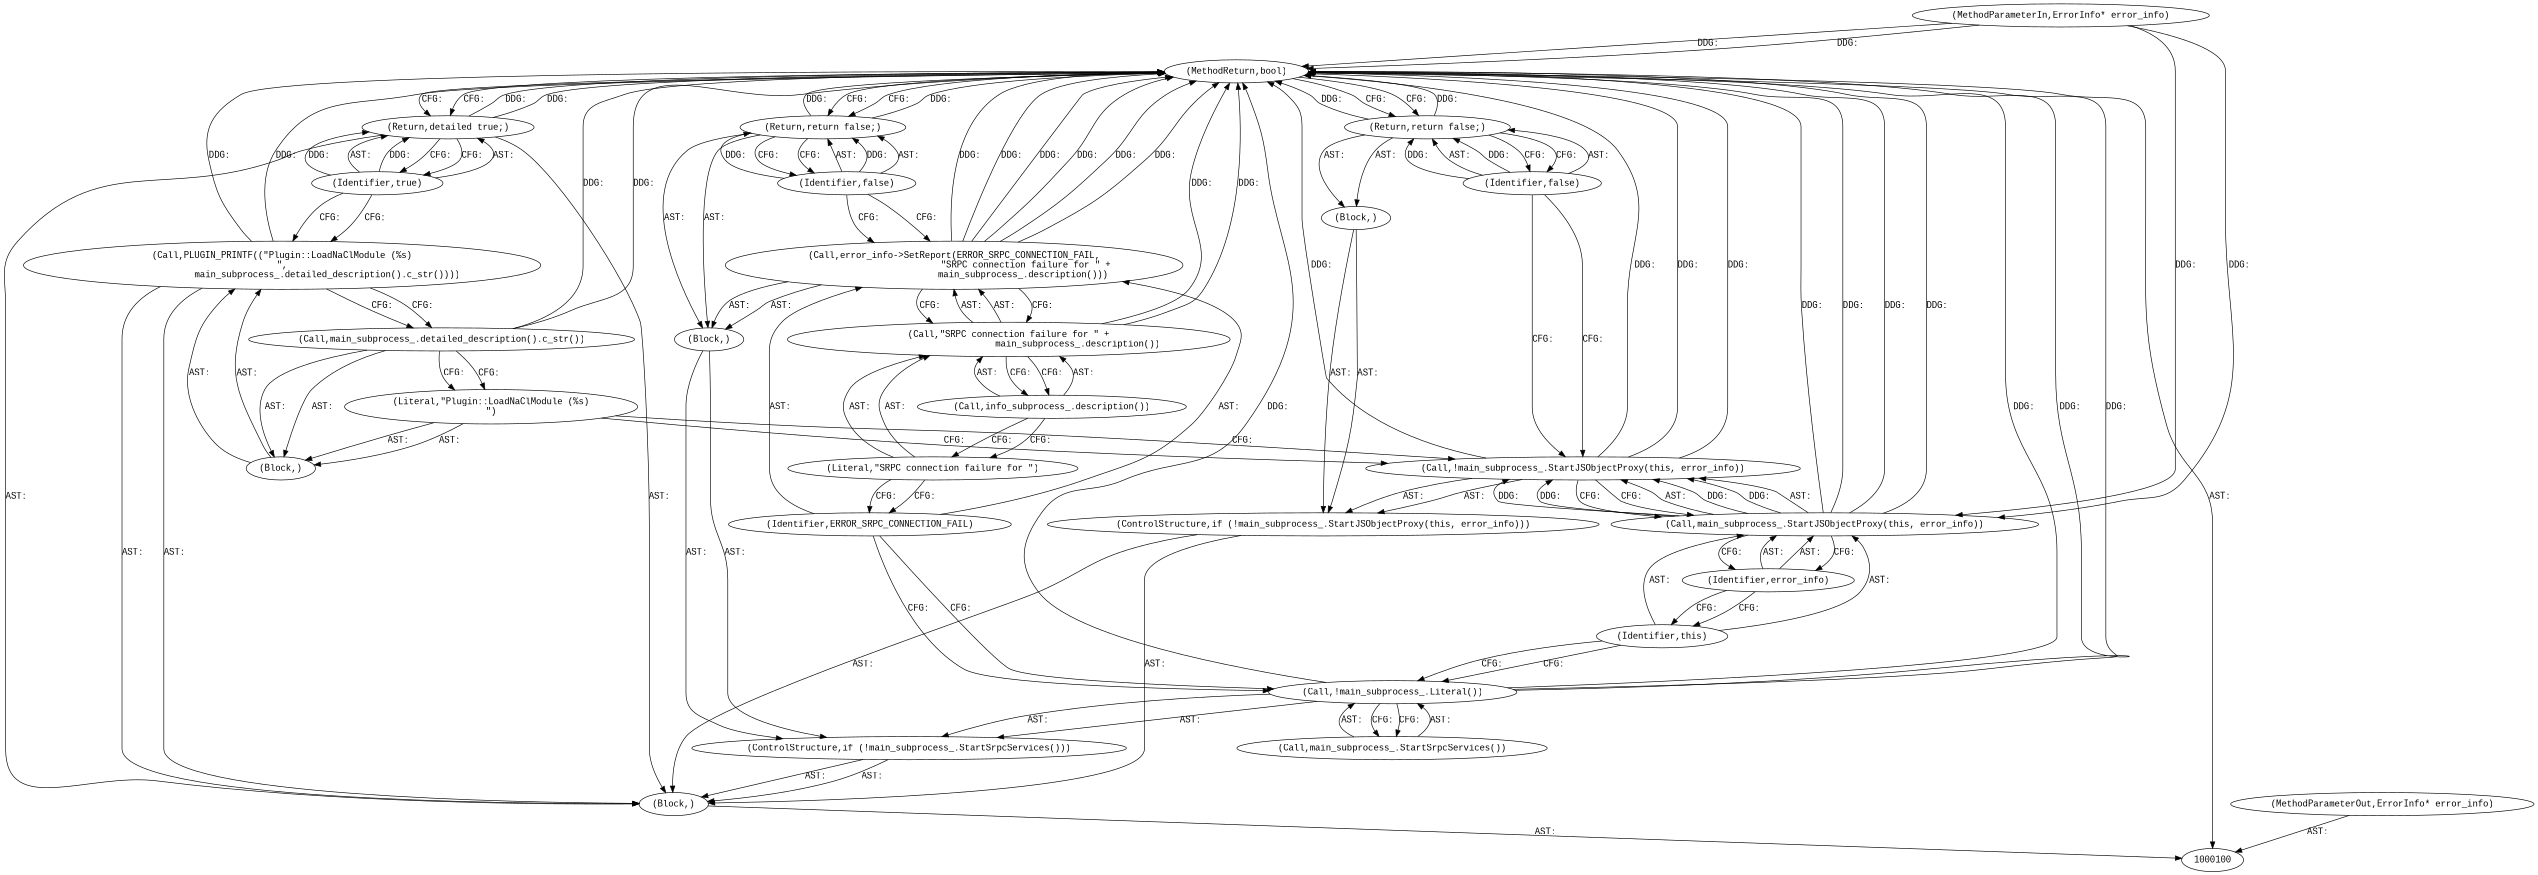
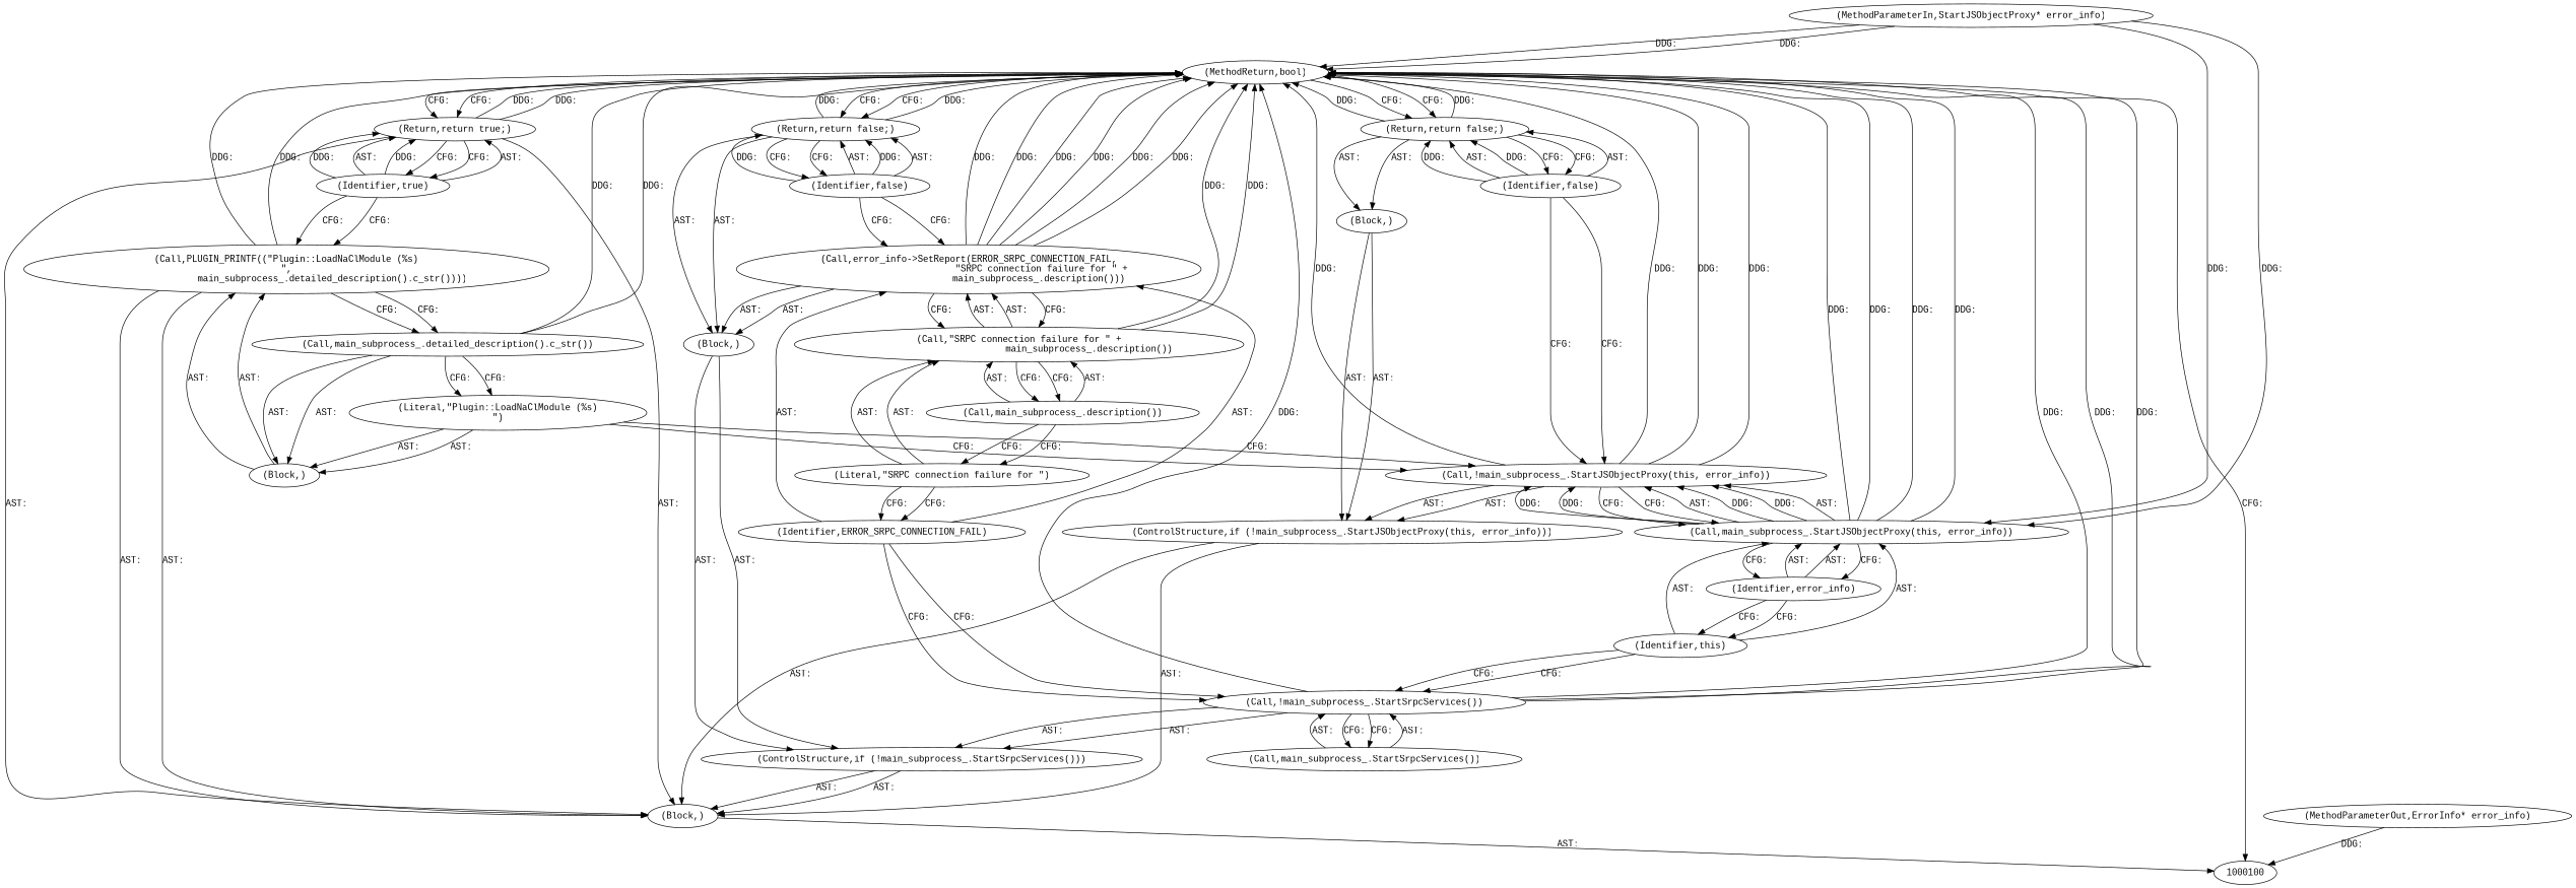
  digraph {
    fontname="Liberation Mono"
    node [fontname="Liberation Mono"]
    edge [fontname="Liberation Mono"]
    n1 [label="(MethodReturn,bool)"]
-   n2 [label="(Return,detailed true;)"]
+   n2 [label="(Return,return true;)"]
    n3 [label="(Return,return false;)"]
    n4 [label="(Return,return false;)"]
    1000100
    n6 [label="(Block,)"]
    n7 [label="(Identifier,true)"]
    n8 [label="(Block,)"]
    n9 [label="(Identifier,false)"]
    n10 [label="(Block,)"]
    n11 [label="(Identifier,false)"]
-   n12 [label="(MethodParameterIn,ErrorInfo* error_info)"]
+   n12 [label="(MethodParameterIn,StartJSObjectProxy* error_info)"]
    n13 [label="(Call,main_subprocess_.StartJSObjectProxy(this, error_info))"]
    n14 [label="(Call,!main_subprocess_.StartJSObjectProxy(this, error_info))"]
    n15 [label="(Identifier,error_info)"]
    n16 [label="(MethodParameterOut,ErrorInfo* error_info)"]
    n17 [label="(Block,)"]
    n18 [label="(Call,PLUGIN_PRINTF((\"Plugin::LoadNaClModule (%s)\n\",\n                 main_subprocess_.detailed_description().c_str())))"]
    n19 [label="(Call,main_subprocess_.detailed_description().c_str())"]
    n20 [label="(Literal,\"Plugin::LoadNaClModule (%s)\n\")"]
    n21 [label="(ControlStructure,if (!main_subprocess_.StartJSObjectProxy(this, error_info)))"]
    n22 [label="(ControlStructure,if (!main_subprocess_.StartSrpcServices()))"]
-   n23 [label="(Call,!main_subprocess_.Literal())"]
+   n23 [label="(Call,!main_subprocess_.StartSrpcServices())"]
    n24 [label="(Call,main_subprocess_.StartSrpcServices())"]
    n25 [label="(Identifier,ERROR_SRPC_CONNECTION_FAIL)"]
    n26 [label="(Call,error_info->SetReport(ERROR_SRPC_CONNECTION_FAIL,\n                           \"SRPC connection failure for \" +\n                          main_subprocess_.description()))"]
    n27 [label="(Call,\"SRPC connection failure for \" +\n                          main_subprocess_.description())"]
-   n28 [label="(Call,info_subprocess_.description())"]
+   n28 [label="(Call,main_subprocess_.description())"]
    n29 [label="(Literal,\"SRPC connection failure for \")"]
    n30 [label="(Identifier,this)"]
    n1 -> n2 [label="CFG: "]
    n1 -> n2 [label="CFG: "]
    n1 -> n3 [label="CFG: "]
    n1 -> n3 [label="CFG: "]
    n1 -> n4 [label="CFG: "]
    n1 -> n4 [label="CFG: "]
-   n1 -> 1000100 [label="AST: "]
+   n1 -> 1000100 [label="CFG: "]
    n2 -> n1 [label="DDG: "]
    n2 -> n1 [label="DDG: "]
    n2 -> n6 [label="AST: "]
    n2 -> n6 [label="AST: "]
    n2 -> n7 [label="CFG: "]
    n2 -> n7 [label="CFG: "]
    n3 -> n1 [label="DDG: "]
    n3 -> n1 [label="DDG: "]
    n3 -> n8 [label="AST: "]
    n3 -> n8 [label="AST: "]
    n3 -> n9 [label="CFG: "]
    n3 -> n9 [label="CFG: "]
    n4 -> n1 [label="DDG: "]
    n4 -> n1 [label="DDG: "]
    n4 -> n10 [label="AST: "]
    n4 -> n10 [label="AST: "]
    n4 -> n11 [label="CFG: "]
    n4 -> n11 [label="CFG: "]
    n6 -> 1000100 [label="AST: "]
    n7 -> n2 [label="AST: "]
    n7 -> n2 [label="DDG: "]
    n7 -> n2 [label="AST: "]
    n7 -> n2 [label="DDG: "]
    n7 -> n18 [label="CFG: "]
    n7 -> n18 [label="CFG: "]
    n8 -> n22 [label="AST: "]
    n8 -> n22 [label="AST: "]
    n9 -> n3 [label="AST: "]
    n9 -> n3 [label="DDG: "]
    n9 -> n3 [label="AST: "]
    n9 -> n3 [label="DDG: "]
    n9 -> n26 [label="CFG: "]
    n9 -> n26 [label="CFG: "]
    n10 -> n21 [label="AST: "]
    n10 -> n21 [label="AST: "]
    n11 -> n4 [label="AST: "]
    n11 -> n4 [label="DDG: "]
    n11 -> n4 [label="AST: "]
    n11 -> n4 [label="DDG: "]
    n11 -> n14 [label="CFG: "]
    n11 -> n14 [label="CFG: "]
    n12 -> n1 [label="DDG: "]
    n12 -> n1 [label="DDG: "]
    n12 -> n13 [label="DDG: "]
    n12 -> n13 [label="DDG: "]
    n13 -> n1 [label="DDG: "]
    n13 -> n1 [label="DDG: "]
    n13 -> n1 [label="DDG: "]
    n13 -> n1 [label="DDG: "]
    n13 -> n14 [label="AST: "]
    n13 -> n14 [label="DDG: "]
    n13 -> n14 [label="DDG: "]
    n13 -> n14 [label="AST: "]
    n13 -> n14 [label="DDG: "]
    n13 -> n14 [label="DDG: "]
    n13 -> n15 [label="CFG: "]
    n13 -> n15 [label="CFG: "]
    n14 -> n1 [label="DDG: "]
    n14 -> n1 [label="DDG: "]
    n14 -> n1 [label="DDG: "]
    n14 -> n1 [label="DDG: "]
    n14 -> n13 [label="CFG: "]
    n14 -> n13 [label="CFG: "]
    n14 -> n21 [label="AST: "]
    n14 -> n21 [label="AST: "]
    n15 -> n13 [label="AST: "]
    n15 -> n13 [label="AST: "]
    n15 -> n30 [label="CFG: "]
    n15 -> n30 [label="CFG: "]
-   n16 -> 1000100 [label="AST: "]
+   n16 -> 1000100 [label="DDG: "]
    n17 -> n18 [label="AST: "]
    n17 -> n18 [label="AST: "]
    n18 -> n1 [label="DDG: "]
    n18 -> n1 [label="DDG: "]
    n18 -> n6 [label="AST: "]
    n18 -> n6 [label="AST: "]
    n18 -> n19 [label="CFG: "]
    n18 -> n19 [label="CFG: "]
    n19 -> n1 [label="DDG: "]
    n19 -> n1 [label="DDG: "]
    n19 -> n17 [label="AST: "]
    n19 -> n17 [label="AST: "]
    n19 -> n20 [label="CFG: "]
    n19 -> n20 [label="CFG: "]
    n20 -> n14 [label="CFG: "]
    n20 -> n14 [label="CFG: "]
    n20 -> n17 [label="AST: "]
    n20 -> n17 [label="AST: "]
    n21 -> n6 [label="AST: "]
    n21 -> n6 [label="AST: "]
    n22 -> n6 [label="AST: "]
    n22 -> n6 [label="AST: "]
    n23 -> n1 [label="DDG: "]
    n23 -> n1 [label="DDG: "]
    n23 -> n1 [label="DDG: "]
    n23 -> n1 [label="DDG: "]
    n23 -> n22 [label="AST: "]
    n23 -> n22 [label="AST: "]
    n23 -> n24 [label="CFG: "]
    n23 -> n24 [label="CFG: "]
    n24 -> n23 [label="AST: "]
    n24 -> n23 [label="AST: "]
    n25 -> n23 [label="CFG: "]
    n25 -> n23 [label="CFG: "]
    n25 -> n26 [label="AST: "]
    n25 -> n26 [label="AST: "]
    n26 -> n1 [label="DDG: "]
    n26 -> n1 [label="DDG: "]
    n26 -> n1 [label="DDG: "]
    n26 -> n1 [label="DDG: "]
    n26 -> n1 [label="DDG: "]
    n26 -> n1 [label="DDG: "]
    n26 -> n8 [label="AST: "]
    n26 -> n8 [label="AST: "]
    n26 -> n27 [label="CFG: "]
    n26 -> n27 [label="CFG: "]
    n27 -> n1 [label="DDG: "]
    n27 -> n1 [label="DDG: "]
    n27 -> n26 [label="AST: "]
    n27 -> n26 [label="AST: "]
    n27 -> n28 [label="CFG: "]
    n27 -> n28 [label="CFG: "]
    n28 -> n27 [label="AST: "]
    n28 -> n27 [label="AST: "]
    n28 -> n29 [label="CFG: "]
    n28 -> n29 [label="CFG: "]
    n29 -> n25 [label="CFG: "]
    n29 -> n25 [label="CFG: "]
    n29 -> n27 [label="AST: "]
    n29 -> n27 [label="AST: "]
    n30 -> n13 [label="AST: "]
    n30 -> n13 [label="AST: "]
    n30 -> n23 [label="CFG: "]
    n30 -> n23 [label="CFG: "]
  }
